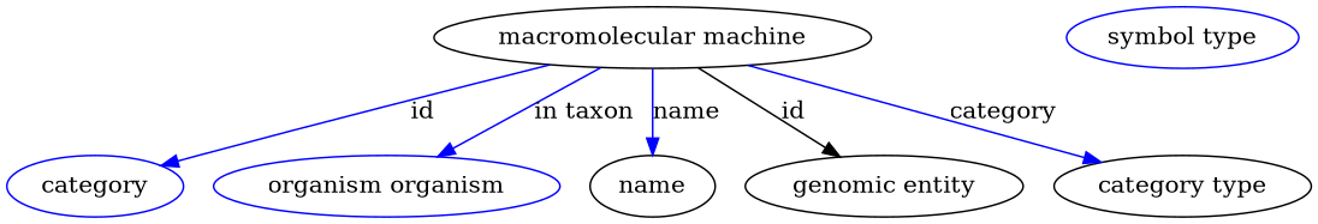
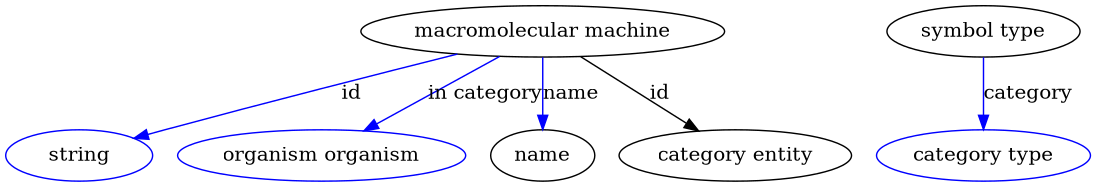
  digraph {
    node [color=blue]
    edge [color=blue style=solid]
    n1 [height=0.5 label="macromolecular machine" width=2.8164 color=""]
-   "genomic entity" [height=0.5 width=1.7693 color=""]
-   n3 [height=0.5 label=category width=0.84854]
-   n4 [color=black height=0.5 label="category type" width=1.6249]
+   "genomic entity" [height=0.5 width=1.7693 label="category entity" color=""]
+   n3 [height=0.5 label=string width=0.84854]
+   n4 [height=0.5 label="category type" width=1.6249]
    n5 [height=0.5 label="organism organism" width=1.8234]
    name [height=0.5 width=0.84854 color=""]
-   n7 [height=0.5 label="symbol type" width=1.5165]
+   n7 [color=black height=0.5 label="symbol type" width=1.5165]
    n1 -> "genomic entity" [label=id color="" style=""]
    n1 -> n3 [label=id]
-   n1 -> n4 [label=category]
-   n1 -> n5 [label="in taxon"]
+   n7 -> n4 [label=category]
+   n1 -> n5 [label="in category"]
    n1 -> name [label=name]
  }
